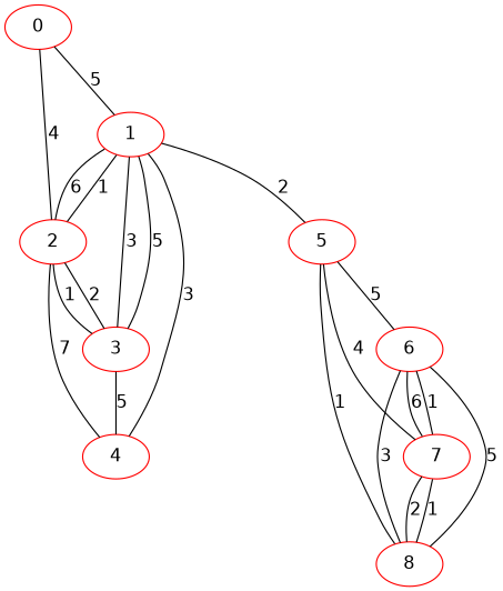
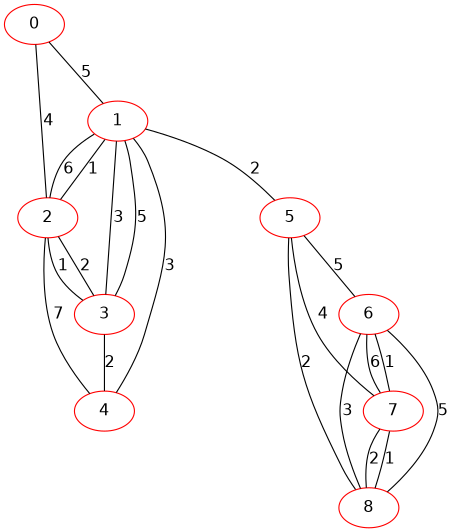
  graph {
    fontname="DejaVu Sans"
    node [color=red fontname="DejaVu Sans" weight=1]
    edge [fontname="DejaVu Sans"]
    0
    1
    2
    3
    4
    5
    6
    7
    8
    0 -- 1 [label=5]
    0 -- 2 [label=4]
    1 -- 2 [label=1]
    1 -- 2 [label=6]
    1 -- 3 [label=3]
    1 -- 3 [label=5]
    1 -- 4 [label=3]
    1 -- 5 [label=2]
    2 -- 3 [label=2]
    2 -- 3 [label=1]
    2 -- 4 [label=7]
-   3 -- 4 [label=5]
+   3 -- 4 [label=2]
    5 -- 6 [label=5]
    5 -- 7 [label=4]
-   5 -- 8 [label=1]
+   5 -- 8 [label=2]
    6 -- 7 [label=6]
    6 -- 7 [label=1]
    6 -- 8 [label=5]
    6 -- 8 [label=3]
    7 -- 8 [label=1]
    7 -- 8 [label=2]
  }
